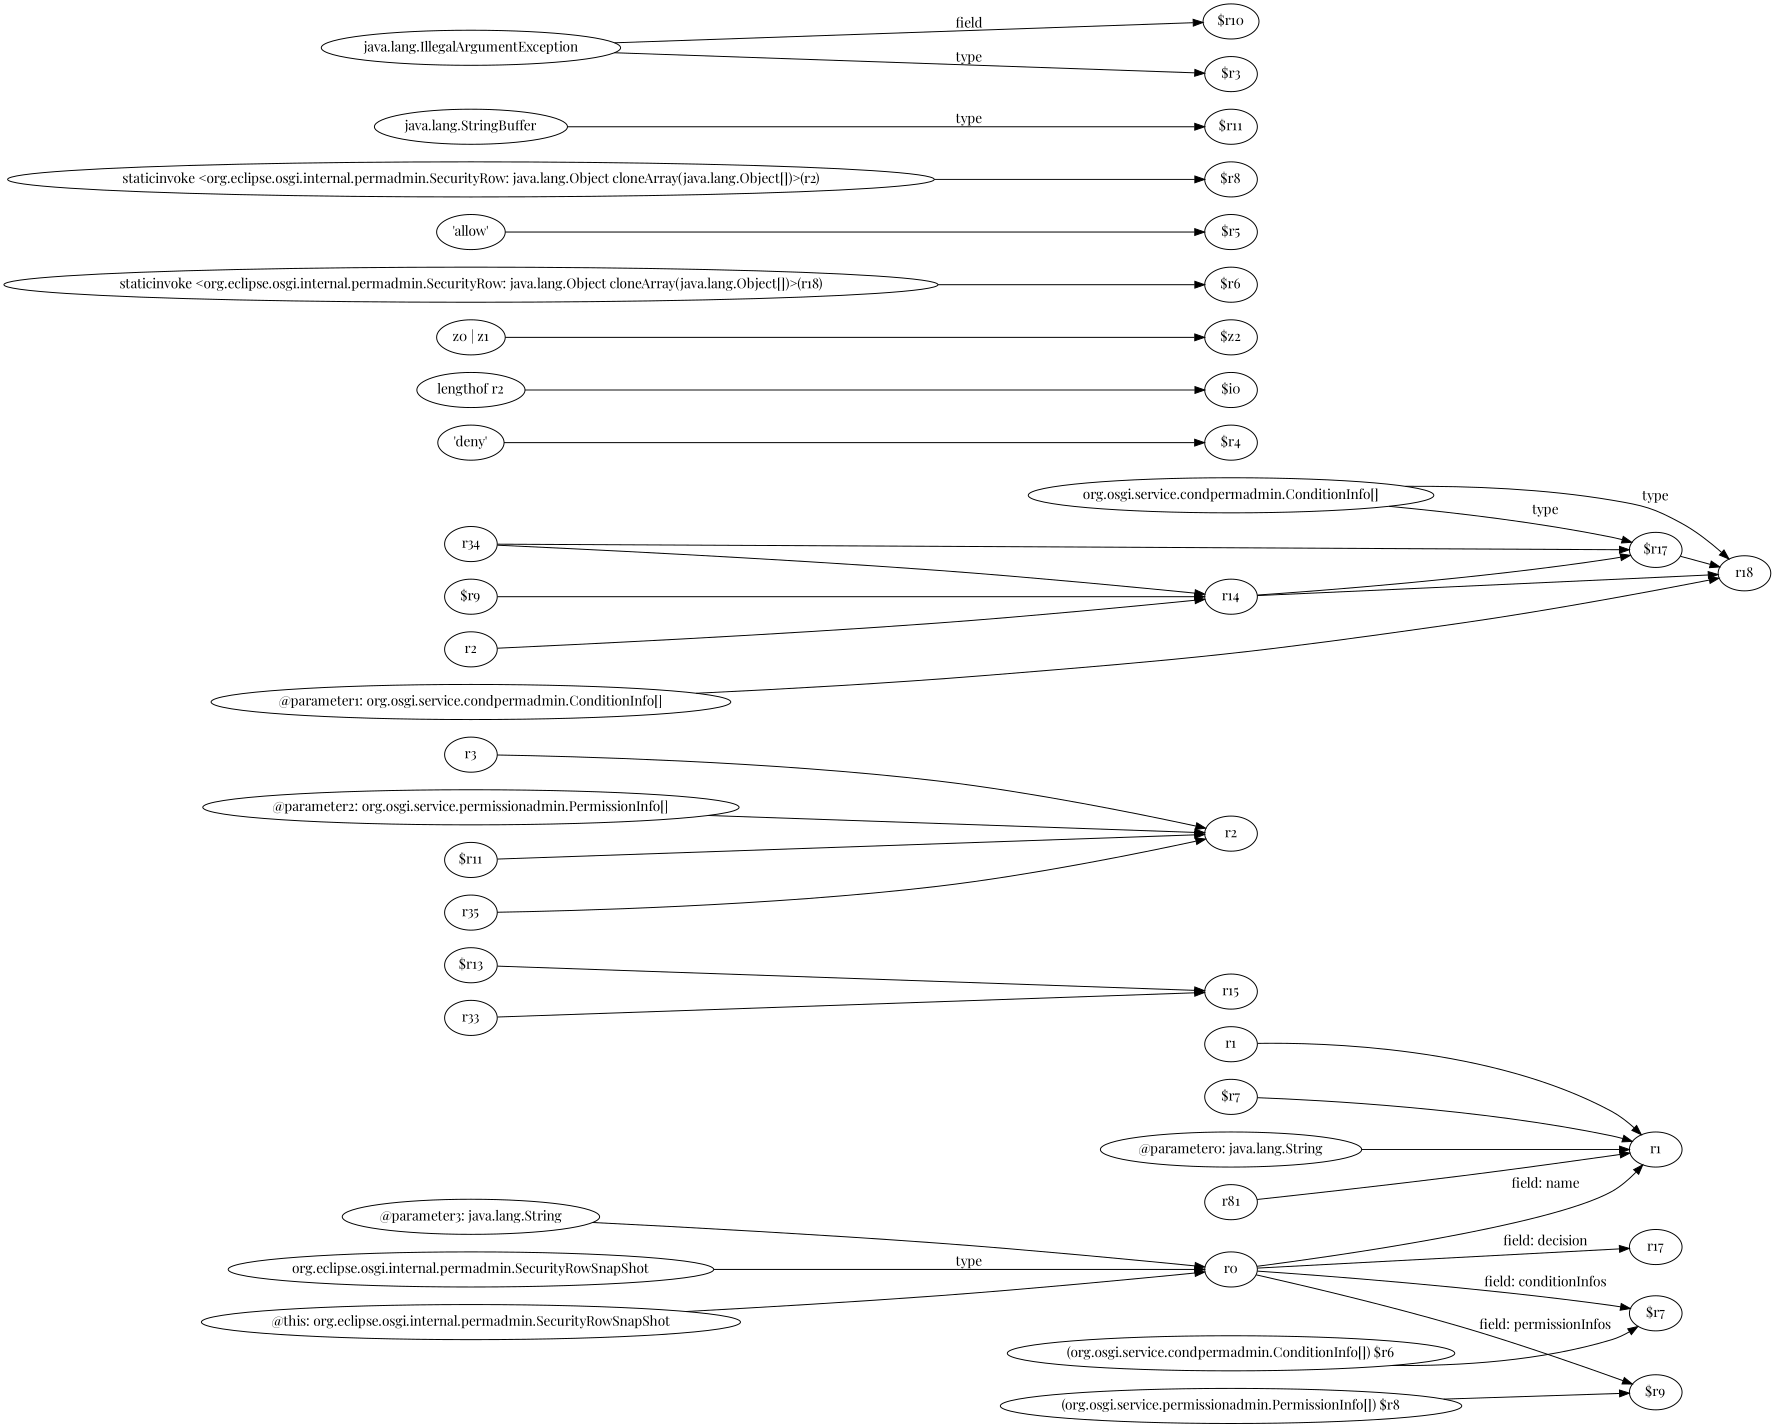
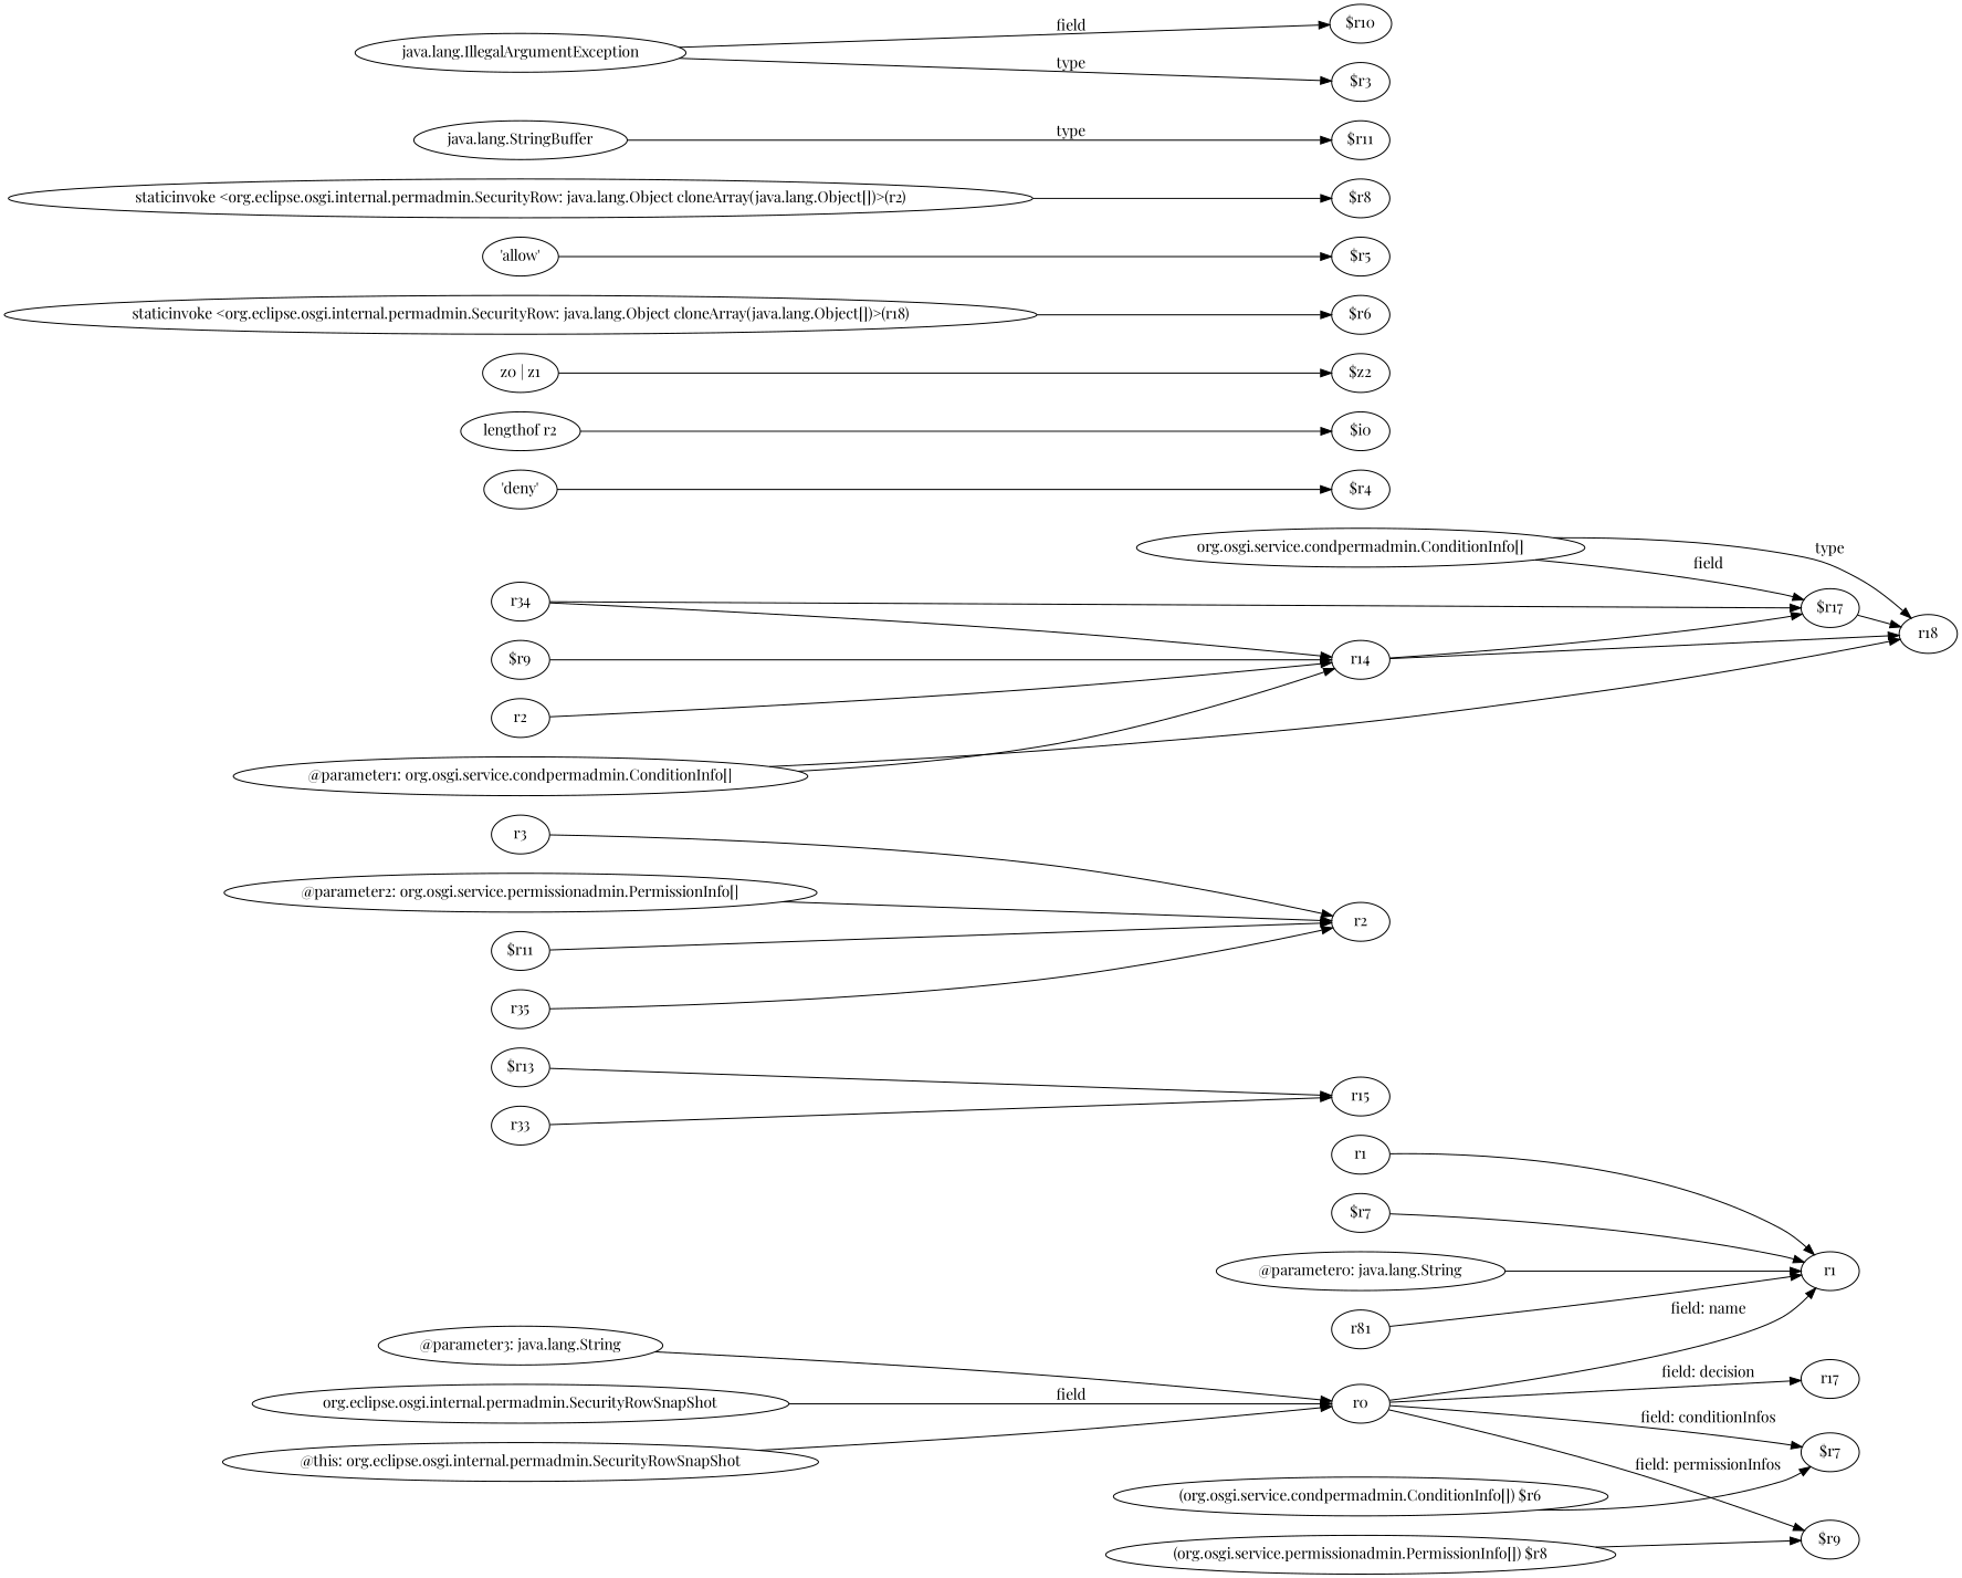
  digraph {
    fontname="Playfair Display"
    rankdir=LR
    node [fontname="Playfair Display"]
    edge [fontname="Playfair Display"]
    n1 [label=r0]
    n2 [label=r1]
    n3 [label="$r9"]
    n4 [label=r17]
    n5 [label="$r7"]
    n6 [label="@parameter3: java.lang.String"]
    n7 [label=r15]
    n8 [label=r3]
    n9 [label=r2]
    n10 [label=r14]
    n11 [label="$r17"]
    n12 [label=r18]
    n13 [label=r1]
    n14 [label="'deny'"]
    n15 [label="$r4"]
    n16 [label="org.osgi.service.condpermadmin.ConditionInfo[]"]
    n17 [label="lengthof r2"]
    n18 [label="$i0"]
    n19 [label="org.eclipse.osgi.internal.permadmin.SecurityRowSnapShot"]
    n20 [label="(org.osgi.service.condpermadmin.ConditionInfo[]) $r6"]
    n21 [label=r2]
    n22 [label="z0 | z1"]
    n23 [label="$z2"]
    n24 [label="@parameter2: org.osgi.service.permissionadmin.PermissionInfo[]"]
    n25 [label="$r11"]
    n26 [label="staticinvoke <org.eclipse.osgi.internal.permadmin.SecurityRow: java.lang.Object cloneArray(java.lang.Object[])>(r18)"]
    n27 [label="$r6"]
    n28 [label=r34]
    n29 [label="$r7"]
    n30 [label="'allow'"]
    n31 [label="$r5"]
    n32 [label="staticinvoke <org.eclipse.osgi.internal.permadmin.SecurityRow: java.lang.Object cloneArray(java.lang.Object[])>(r2)"]
    n33 [label="$r8"]
    n34 [label="@parameter1: org.osgi.service.condpermadmin.ConditionInfo[]"]
    n35 [label="$r9"]
    n36 [label="$r13"]
    n37 [label="java.lang.StringBuffer"]
    n38 [label="$r11"]
    n39 [label=r33]
    n40 [label="@this: org.eclipse.osgi.internal.permadmin.SecurityRowSnapShot"]
    n41 [label="java.lang.IllegalArgumentException"]
    n42 [label="$r10"]
    n43 [label="$r3"]
    n44 [label="(org.osgi.service.permissionadmin.PermissionInfo[]) $r8"]
    n45 [label="@parameter0: java.lang.String"]
    n46 [label=r35]
    n47 [label=r81]
    n1 -> n2 [label="field: name"]
    n1 -> n3 [label="field: permissionInfos"]
    n1 -> n4 [label="field: decision"]
    n1 -> n5 [label="field: conditionInfos"]
    n6 -> n1
    n8 -> n9
    n10 -> n11
    n10 -> n12
    n11 -> n12
    n13 -> n2
    n14 -> n15
-   n16 -> n11 [label=type]
+   n16 -> n11 [label=field]
    n16 -> n12 [label=type]
    n17 -> n18
-   n19 -> n1 [label=type]
+   n19 -> n1 [label=field]
    n20 -> n5
    n21 -> n10
    n22 -> n23
    n24 -> n9
    n25 -> n9
    n26 -> n27
    n28 -> n10
    n28 -> n11
    n29 -> n2
    n30 -> n31
    n32 -> n33
+   n34 -> n10
    n34 -> n12
    n35 -> n10
    n36 -> n7
    n37 -> n38 [label=type]
    n39 -> n7
    n40 -> n1
    n41 -> n42 [label=field]
    n41 -> n43 [label=type]
    n44 -> n3
    n45 -> n2
    n46 -> n9
    n47 -> n2
  }
